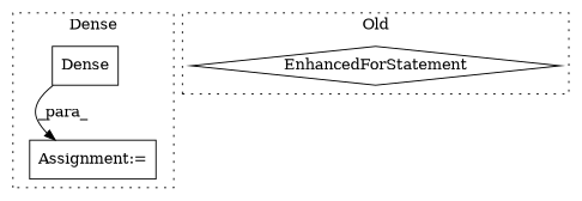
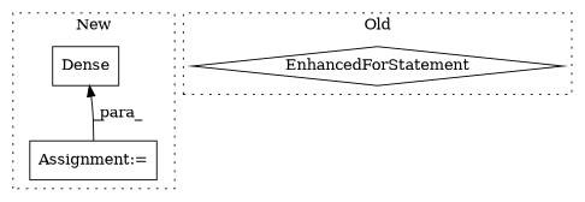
  digraph {
    node [shape=box]
    n1 [a=32 l="6,1" label=Dense s="10416,10423"]
    n2 [a=7 l=1 label="Assignment:=" s=10278]
    n3 [a=70 l="53,2" label=EnhancedForStatement s="6570,6668" shape=diamond]
    subgraph cluster_1 {
-     label=Dense
+     label=New
      style=dotted
      n1
      n2
    }
    subgraph cluster_2 {
      label=Old
      style=dotted
      n3
    }
-   n1 -> n2 [label=_para_]
+   n2 -> n1 [label=_para_]
  }
